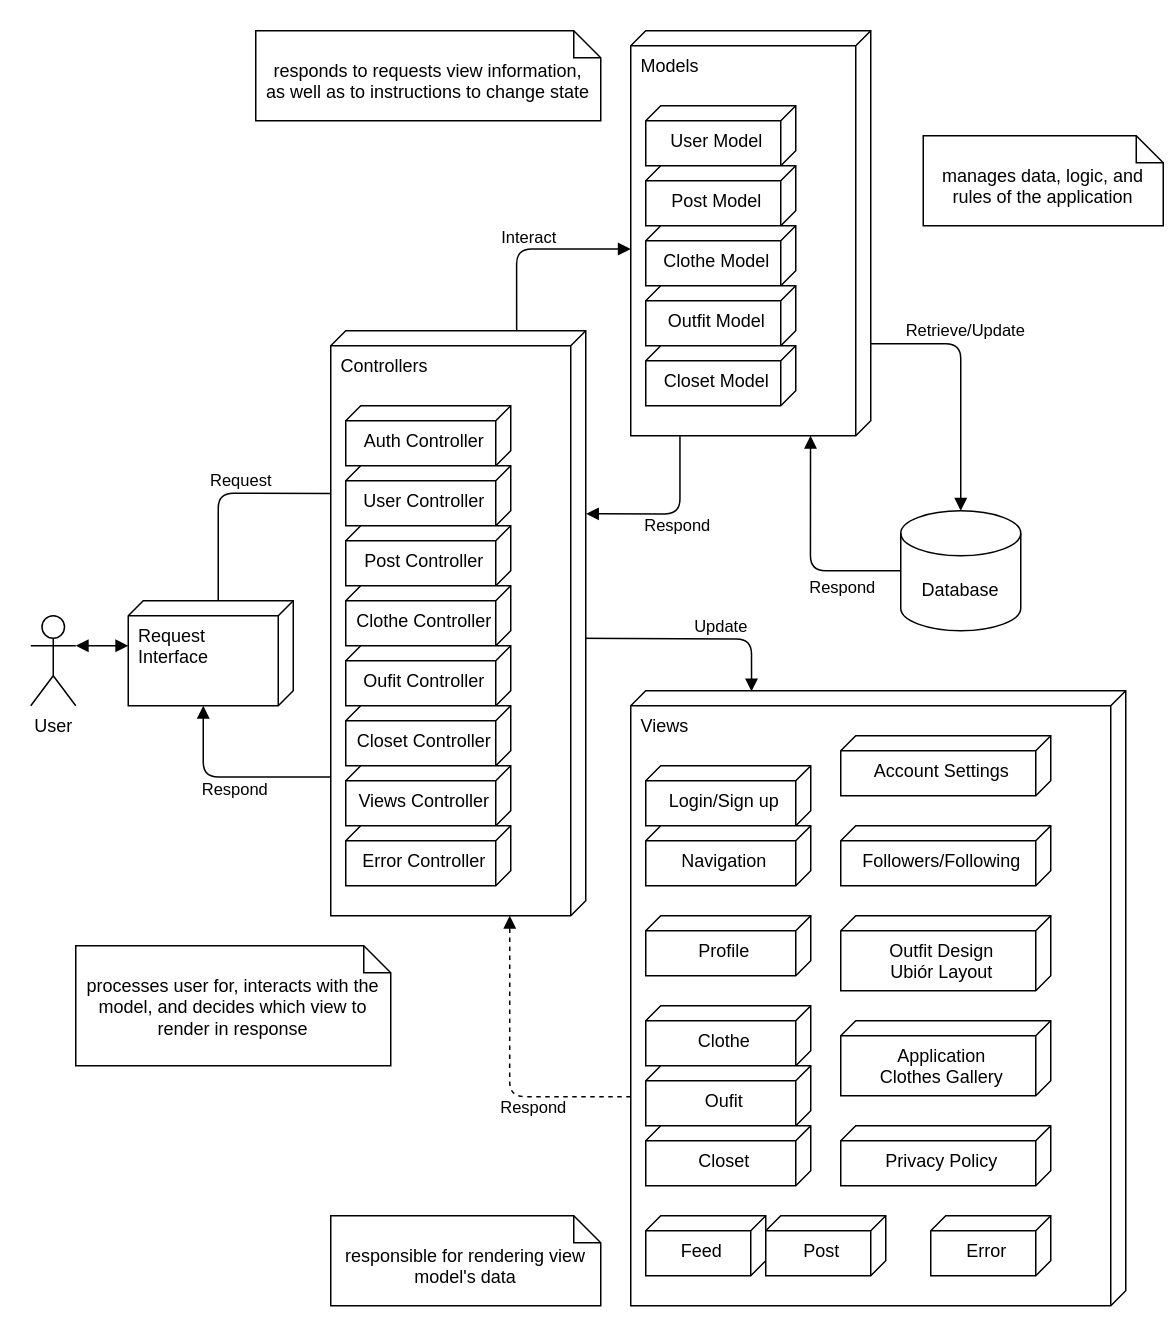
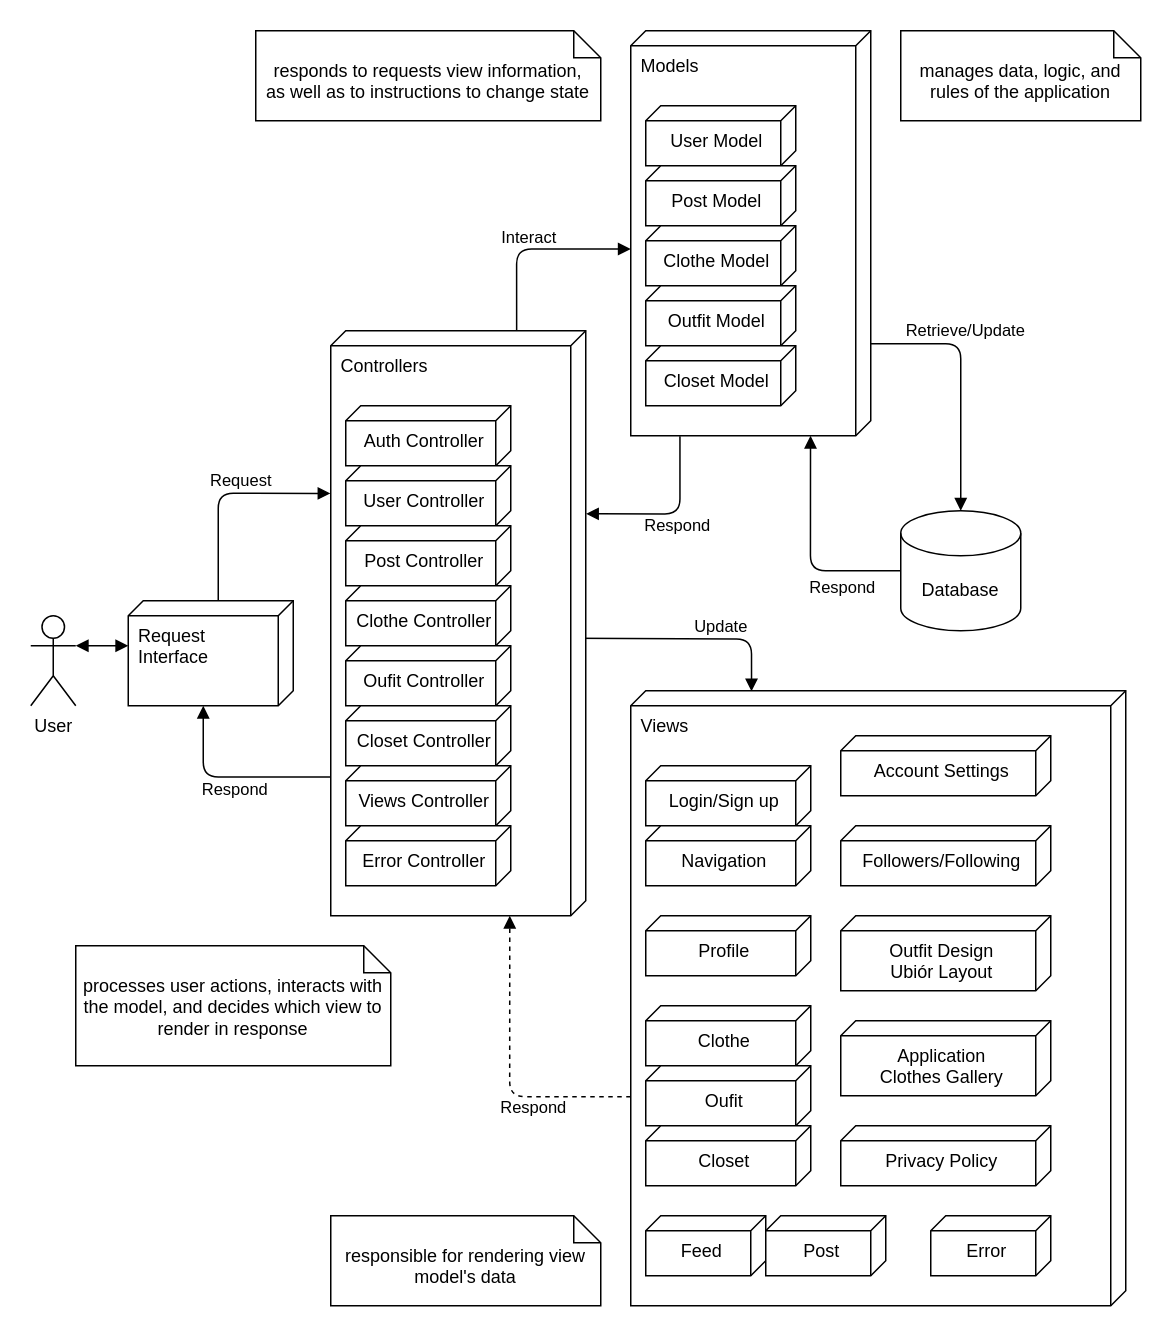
  <mxCell id="0" />
  <mxCell id="1" parent="0" />
  <mxCell id="2" style="edgeStyle=orthogonalEdgeStyle;rounded=1;orthogonalLoop=1;jettySize=auto;html=1;entryX=0.313;entryY=-0.001;entryDx=0;entryDy=0;curved=0;endArrow=block;endFill=1;exitX=1.001;exitY=0.795;exitDx=0;exitDy=0;exitPerimeter=0;entryPerimeter=0;" parent="1" source="25" target="31" edge="1"><mxGeometry relative="1" as="geometry"><mxPoint x="460" y="310" as="sourcePoint" /><mxPoint x="380" y="332.5" as="targetPoint" /></mxGeometry></mxCell>
  <mxCell id="3" value="Respond" style="edgeLabel;html=1;align=center;verticalAlign=middle;resizable=0;points=[];" parent="2" vertex="1" connectable="0"><mxGeometry x="0.246" y="-3" relative="1" as="geometry"><mxPoint x="17" y="10" as="offset" /></mxGeometry></mxCell>
  <mxCell id="4" style="edgeStyle=orthogonalEdgeStyle;rounded=1;orthogonalLoop=1;jettySize=auto;html=1;exitX=0;exitY=0.271;exitDx=0;exitDy=0;entryX=0.539;entryY=1;entryDx=0;entryDy=0;curved=0;endArrow=block;endFill=1;entryPerimeter=0;exitPerimeter=0;" parent="1" source="31" target="25" edge="1"><mxGeometry relative="1" as="geometry"><mxPoint x="300" y="240" as="sourcePoint" /><mxPoint x="420" y="165" as="targetPoint" /></mxGeometry></mxCell>
  <mxCell id="5" value="Interact" style="edgeLabel;html=1;align=center;verticalAlign=middle;resizable=0;points=[];" parent="4" vertex="1" connectable="0"><mxGeometry x="0.013" y="2" relative="1" as="geometry"><mxPoint x="-4" y="-6" as="offset" /></mxGeometry></mxCell>
  <mxCell id="6" style="edgeStyle=orthogonalEdgeStyle;rounded=1;orthogonalLoop=1;jettySize=auto;html=1;exitX=1;exitY=0.5;exitDx=0;exitDy=0;entryX=0.001;entryY=0.756;entryDx=0;entryDy=0;curved=0;endArrow=block;endFill=1;entryPerimeter=0;" parent="1" target="40" edge="1"><mxGeometry relative="1" as="geometry"><mxPoint x="380" y="425" as="sourcePoint" /><mxPoint x="500" y="460" as="targetPoint" /></mxGeometry></mxCell>
  <mxCell id="7" value="Update" style="edgeLabel;html=1;align=center;verticalAlign=middle;resizable=0;points=[];" parent="6" vertex="1" connectable="0"><mxGeometry x="0.153" y="2" relative="1" as="geometry"><mxPoint x="9" y="-7" as="offset" /></mxGeometry></mxCell>
  <mxCell id="8" style="edgeStyle=orthogonalEdgeStyle;rounded=1;orthogonalLoop=1;jettySize=auto;html=1;exitX=0;exitY=0.75;exitDx=0;exitDy=0;entryX=0;entryY=0;entryDx=70;entryDy=60;curved=0;endArrow=block;endFill=1;entryPerimeter=0;" parent="1" target="55" edge="1"><mxGeometry relative="1" as="geometry"><mxPoint x="220" y="517.5" as="sourcePoint" /><mxPoint x="140" y="470" as="targetPoint" /><Array as="points"><mxPoint x="135" y="518" /></Array></mxGeometry></mxCell>
  <mxCell id="9" value="Respond" style="edgeLabel;html=1;align=center;verticalAlign=middle;resizable=0;points=[];" parent="8" vertex="1" connectable="0"><mxGeometry x="-0.24" y="2" relative="1" as="geometry"><mxPoint x="-15" y="6" as="offset" /></mxGeometry></mxCell>
  <mxCell id="10" style="edgeStyle=orthogonalEdgeStyle;rounded=1;orthogonalLoop=1;jettySize=auto;html=1;exitX=0.66;exitY=1;exitDx=0;exitDy=0;entryX=1;entryY=0.298;entryDx=0;entryDy=0;curved=0;endArrow=block;endFill=1;entryPerimeter=0;exitPerimeter=0;dashed=1;" parent="1" source="40" target="31" edge="1"><mxGeometry relative="1" as="geometry"><mxPoint x="420" y="730" as="sourcePoint" /><mxPoint x="300" y="610" as="targetPoint" /></mxGeometry></mxCell>
  <mxCell id="11" value="Respond" style="edgeLabel;html=1;align=center;verticalAlign=middle;resizable=0;points=[];" parent="10" vertex="1" connectable="0"><mxGeometry x="-0.212" relative="1" as="geometry"><mxPoint x="13" y="7" as="offset" /></mxGeometry></mxCell>
  <mxCell id="12" style="edgeStyle=orthogonalEdgeStyle;rounded=1;orthogonalLoop=1;jettySize=auto;html=1;exitX=0;exitY=0.5;exitDx=0;exitDy=0;exitPerimeter=0;entryX=1;entryY=0.251;entryDx=0;entryDy=0;curved=0;endArrow=block;endFill=1;entryPerimeter=0;" parent="1" source="14" target="25" edge="1"><mxGeometry relative="1" as="geometry"><mxPoint x="540" y="290" as="targetPoint" /></mxGeometry></mxCell>
  <mxCell id="13" value="Respond" style="edgeLabel;html=1;align=center;verticalAlign=middle;resizable=0;points=[];" parent="12" vertex="1" connectable="0"><mxGeometry x="-0.613" y="-1" relative="1" as="geometry"><mxPoint x="-11" y="11" as="offset" /></mxGeometry></mxCell>
  <mxCell id="14" value="Database" style="shape=cylinder3;whiteSpace=wrap;html=1;boundedLbl=1;backgroundOutline=1;size=15;" parent="1" vertex="1"><mxGeometry x="600" y="340" width="80" height="80" as="geometry" /></mxCell>
  <mxCell id="15" style="edgeStyle=orthogonalEdgeStyle;rounded=1;orthogonalLoop=1;jettySize=auto;html=1;exitX=1;exitY=0.333;exitDx=0;exitDy=0;exitPerimeter=0;entryX=0.427;entryY=1;entryDx=0;entryDy=0;startArrow=block;startFill=1;curved=0;endArrow=block;endFill=1;entryPerimeter=0;" parent="1" source="16" target="55" edge="1"><mxGeometry relative="1" as="geometry"><mxPoint x="100" y="430" as="targetPoint" /></mxGeometry></mxCell>
  <mxCell id="16" value="User" style="shape=umlActor;verticalLabelPosition=bottom;verticalAlign=top;html=1;" parent="1" vertex="1"><mxGeometry x="20" y="410" width="30" height="60" as="geometry" /></mxCell>
- <mxCell id="17" style="edgeStyle=orthogonalEdgeStyle;rounded=1;orthogonalLoop=1;jettySize=auto;html=1;exitX=0;exitY=0;exitDx=0;exitDy=50;curved=0;endArrow=none;endFill=1;exitPerimeter=0;entryX=0.278;entryY=1.001;entryDx=0;entryDy=0;entryPerimeter=0;" parent="1" source="55" target="31" edge="1"><mxGeometry relative="1" as="geometry"><mxPoint x="140" y="390" as="sourcePoint" /><mxPoint x="200" y="340" as="targetPoint" /></mxGeometry></mxCell>
+ <mxCell id="17" style="edgeStyle=orthogonalEdgeStyle;rounded=1;orthogonalLoop=1;jettySize=auto;html=1;exitX=0;exitY=0;exitDx=0;exitDy=50;curved=0;endArrow=block;endFill=1;exitPerimeter=0;entryX=0.278;entryY=1.001;entryDx=0;entryDy=0;entryPerimeter=0;" parent="1" source="55" target="31" edge="1"><mxGeometry relative="1" as="geometry"><mxPoint x="140" y="390" as="sourcePoint" /><mxPoint x="200" y="340" as="targetPoint" /></mxGeometry></mxCell>
  <mxCell id="18" value="Request" style="edgeLabel;html=1;align=center;verticalAlign=middle;resizable=0;points=[];" parent="17" vertex="1" connectable="0"><mxGeometry x="0.176" relative="1" as="geometry"><mxPoint y="-9" as="offset" /></mxGeometry></mxCell>
  <mxCell id="19" style="edgeStyle=orthogonalEdgeStyle;rounded=1;orthogonalLoop=1;jettySize=auto;html=1;exitX=0.773;exitY=-0.001;exitDx=0;exitDy=0;entryX=0.5;entryY=0;entryDx=0;entryDy=0;entryPerimeter=0;curved=0;endArrow=block;endFill=1;exitPerimeter=0;" parent="1" source="25" target="14" edge="1"><mxGeometry relative="1" as="geometry"><mxPoint x="580" y="227.5" as="sourcePoint" /></mxGeometry></mxCell>
  <mxCell id="20" value="Retrieve/Update" style="edgeLabel;html=1;align=center;verticalAlign=middle;resizable=0;points=[];" parent="19" vertex="1" connectable="0"><mxGeometry x="-0.412" y="-2" relative="1" as="geometry"><mxPoint x="12" y="-11" as="offset" /></mxGeometry></mxCell>
- <mxCell id="21" value="processes user for, interacts with the model, and decides which view to render in response" style="shape=note2;boundedLbl=1;whiteSpace=wrap;html=1;size=18;verticalAlign=top;align=center;spacingTop=-5;" parent="1" vertex="1"><mxGeometry x="50" y="630" width="210" height="80" as="geometry" /></mxCell>
- <mxCell id="22" value="manages data, logic, and rules of the application" style="shape=note2;boundedLbl=1;whiteSpace=wrap;html=1;size=18;verticalAlign=top;align=center;spacingTop=-5;" parent="1" vertex="1"><mxGeometry x="615" y="90" width="160" height="60" as="geometry" /></mxCell>
+ <mxCell id="21" value="processes user actions, interacts with the model, and decides which view to render in response" style="shape=note2;boundedLbl=1;whiteSpace=wrap;html=1;size=18;verticalAlign=top;align=center;spacingTop=-5;" parent="1" vertex="1"><mxGeometry x="50" y="630" width="210" height="80" as="geometry" /></mxCell>
+ <mxCell id="22" value="manages data, logic, and rules of the application" style="shape=note2;boundedLbl=1;whiteSpace=wrap;html=1;size=18;verticalAlign=top;align=center;spacingTop=-5;" parent="1" vertex="1"><mxGeometry x="600" y="20" width="160" height="60" as="geometry" /></mxCell>
  <mxCell id="23" value="responds to requests view information,&lt;div&gt;as well as to instructions to change state&lt;/div&gt;" style="shape=note2;boundedLbl=1;whiteSpace=wrap;html=1;size=18;verticalAlign=top;align=center;spacingTop=-5;" parent="1" vertex="1"><mxGeometry x="170" y="20" width="230" height="60" as="geometry" /></mxCell>
  <mxCell id="24" value="responsible for rendering view model's data" style="shape=note2;boundedLbl=1;whiteSpace=wrap;html=1;size=18;verticalAlign=top;align=center;spacingTop=-5;" parent="1" vertex="1"><mxGeometry x="220" y="810" width="180" height="60" as="geometry" /></mxCell>
  <mxCell id="25" value="Models" style="verticalAlign=top;align=left;shape=cube;size=10;direction=south;fontStyle=0;html=1;boundedLbl=1;spacingLeft=5;whiteSpace=wrap;" parent="1" vertex="1"><mxGeometry x="420" y="20" width="160" height="270" as="geometry" /></mxCell>
  <mxCell id="26" value="User Model" style="verticalAlign=top;align=center;shape=cube;size=10;direction=south;html=1;boundedLbl=1;spacingLeft=5;whiteSpace=wrap;" parent="25" vertex="1"><mxGeometry width="100" height="40" relative="1" as="geometry"><mxPoint x="10" y="50" as="offset" /></mxGeometry></mxCell>
  <mxCell id="27" value="Post Model" style="verticalAlign=top;align=center;shape=cube;size=10;direction=south;html=1;boundedLbl=1;spacingLeft=5;whiteSpace=wrap;" parent="25" vertex="1"><mxGeometry width="100" height="40" relative="1" as="geometry"><mxPoint x="10" y="90" as="offset" /></mxGeometry></mxCell>
  <mxCell id="28" value="Clothe Model" style="verticalAlign=top;align=center;shape=cube;size=10;direction=south;html=1;boundedLbl=1;spacingLeft=5;whiteSpace=wrap;" parent="25" vertex="1"><mxGeometry width="100" height="40" relative="1" as="geometry"><mxPoint x="10" y="130" as="offset" /></mxGeometry></mxCell>
  <mxCell id="29" value="Outfit Model" style="verticalAlign=top;align=center;shape=cube;size=10;direction=south;html=1;boundedLbl=1;spacingLeft=5;whiteSpace=wrap;" parent="25" vertex="1"><mxGeometry width="100" height="40" relative="1" as="geometry"><mxPoint x="10" y="170" as="offset" /></mxGeometry></mxCell>
  <mxCell id="30" value="Closet Model" style="verticalAlign=top;align=center;shape=cube;size=10;direction=south;html=1;boundedLbl=1;spacingLeft=5;whiteSpace=wrap;" parent="25" vertex="1"><mxGeometry width="100" height="40" relative="1" as="geometry"><mxPoint x="10" y="210" as="offset" /></mxGeometry></mxCell>
  <mxCell id="31" value="Controllers" style="verticalAlign=top;align=left;shape=cube;size=10;direction=south;fontStyle=0;html=1;boundedLbl=1;spacingLeft=5;whiteSpace=wrap;" parent="1" vertex="1"><mxGeometry x="220" y="220" width="170" height="390" as="geometry" /></mxCell>
  <mxCell id="32" value="Auth Controller" style="verticalAlign=top;align=center;shape=cube;size=10;direction=south;html=1;boundedLbl=1;spacingLeft=5;whiteSpace=wrap;" parent="31" vertex="1"><mxGeometry width="110" height="40" relative="1" as="geometry"><mxPoint x="10" y="50" as="offset" /></mxGeometry></mxCell>
  <mxCell id="33" value="User Controller" style="verticalAlign=top;align=center;shape=cube;size=10;direction=south;html=1;boundedLbl=1;spacingLeft=5;whiteSpace=wrap;" parent="31" vertex="1"><mxGeometry width="110" height="40" relative="1" as="geometry"><mxPoint x="10" y="90" as="offset" /></mxGeometry></mxCell>
  <mxCell id="34" value="Post Controller" style="verticalAlign=top;align=center;shape=cube;size=10;direction=south;html=1;boundedLbl=1;spacingLeft=5;whiteSpace=wrap;" parent="31" vertex="1"><mxGeometry width="110" height="40" relative="1" as="geometry"><mxPoint x="10" y="130" as="offset" /></mxGeometry></mxCell>
  <mxCell id="35" value="Clothe Controller" style="verticalAlign=top;align=center;shape=cube;size=10;direction=south;html=1;boundedLbl=1;spacingLeft=5;whiteSpace=wrap;" parent="31" vertex="1"><mxGeometry width="110" height="40" relative="1" as="geometry"><mxPoint x="10" y="170" as="offset" /></mxGeometry></mxCell>
  <mxCell id="36" value="Oufit Controller" style="verticalAlign=top;align=center;shape=cube;size=10;direction=south;html=1;boundedLbl=1;spacingLeft=5;whiteSpace=wrap;" parent="31" vertex="1"><mxGeometry width="110" height="40" relative="1" as="geometry"><mxPoint x="10" y="210" as="offset" /></mxGeometry></mxCell>
  <mxCell id="37" value="Closet Controller" style="verticalAlign=top;align=center;shape=cube;size=10;direction=south;html=1;boundedLbl=1;spacingLeft=5;whiteSpace=wrap;" parent="31" vertex="1"><mxGeometry width="110" height="40" relative="1" as="geometry"><mxPoint x="10" y="250" as="offset" /></mxGeometry></mxCell>
  <mxCell id="38" value="Views Controller" style="verticalAlign=top;align=center;shape=cube;size=10;direction=south;html=1;boundedLbl=1;spacingLeft=5;whiteSpace=wrap;" parent="31" vertex="1"><mxGeometry width="110" height="40" relative="1" as="geometry"><mxPoint x="10" y="290" as="offset" /></mxGeometry></mxCell>
  <mxCell id="39" value="Error Controller" style="verticalAlign=top;align=center;shape=cube;size=10;direction=south;html=1;boundedLbl=1;spacingLeft=5;whiteSpace=wrap;" parent="31" vertex="1"><mxGeometry width="110" height="40" relative="1" as="geometry"><mxPoint x="10" y="330" as="offset" /></mxGeometry></mxCell>
  <mxCell id="40" value="Views" style="verticalAlign=top;align=left;shape=cube;size=10;direction=south;fontStyle=0;html=1;boundedLbl=1;spacingLeft=5;whiteSpace=wrap;" parent="1" vertex="1"><mxGeometry x="420" y="460" width="330" height="410" as="geometry" /></mxCell>
  <mxCell id="41" value="Login/Sign up" style="verticalAlign=top;align=center;shape=cube;size=10;direction=south;html=1;boundedLbl=1;spacingLeft=5;whiteSpace=wrap;" parent="40" vertex="1"><mxGeometry width="110" height="40" relative="1" as="geometry"><mxPoint x="10" y="50" as="offset" /></mxGeometry></mxCell>
  <mxCell id="42" value="Navigation" style="verticalAlign=top;align=center;shape=cube;size=10;direction=south;html=1;boundedLbl=1;spacingLeft=5;whiteSpace=wrap;" parent="40" vertex="1"><mxGeometry width="110" height="40" relative="1" as="geometry"><mxPoint x="10" y="90" as="offset" /></mxGeometry></mxCell>
  <mxCell id="43" value="Profile" style="verticalAlign=top;align=center;shape=cube;size=10;direction=south;html=1;boundedLbl=1;spacingLeft=5;whiteSpace=wrap;" parent="40" vertex="1"><mxGeometry width="110" height="40" relative="1" as="geometry"><mxPoint x="10" y="150" as="offset" /></mxGeometry></mxCell>
  <mxCell id="44" value="Clothe" style="verticalAlign=top;align=center;shape=cube;size=10;direction=south;html=1;boundedLbl=1;spacingLeft=5;whiteSpace=wrap;" parent="40" vertex="1"><mxGeometry width="110" height="40" relative="1" as="geometry"><mxPoint x="10" y="210" as="offset" /></mxGeometry></mxCell>
  <mxCell id="45" value="Oufit" style="verticalAlign=top;align=center;shape=cube;size=10;direction=south;html=1;boundedLbl=1;spacingLeft=5;whiteSpace=wrap;" parent="40" vertex="1"><mxGeometry width="110" height="40" relative="1" as="geometry"><mxPoint x="10" y="250" as="offset" /></mxGeometry></mxCell>
  <mxCell id="46" value="Closet" style="verticalAlign=top;align=center;shape=cube;size=10;direction=south;html=1;boundedLbl=1;spacingLeft=5;whiteSpace=wrap;" parent="40" vertex="1"><mxGeometry width="110" height="40" relative="1" as="geometry"><mxPoint x="10" y="290" as="offset" /></mxGeometry></mxCell>
  <mxCell id="47" value="Feed" style="verticalAlign=top;align=center;shape=cube;size=10;direction=south;html=1;boundedLbl=1;spacingLeft=5;whiteSpace=wrap;" parent="40" vertex="1"><mxGeometry width="80" height="40" relative="1" as="geometry"><mxPoint x="10" y="350" as="offset" /></mxGeometry></mxCell>
  <mxCell id="48" value="Post" style="verticalAlign=top;align=center;shape=cube;size=10;direction=south;html=1;boundedLbl=1;spacingLeft=5;whiteSpace=wrap;" parent="40" vertex="1"><mxGeometry width="80" height="40" relative="1" as="geometry"><mxPoint x="90" y="350" as="offset" /></mxGeometry></mxCell>
  <mxCell id="49" value="Account Settings" style="verticalAlign=top;align=center;shape=cube;size=10;direction=south;html=1;boundedLbl=1;spacingLeft=5;whiteSpace=wrap;" parent="40" vertex="1"><mxGeometry width="140" height="40" relative="1" as="geometry"><mxPoint x="140" y="30" as="offset" /></mxGeometry></mxCell>
  <mxCell id="50" value="Followers/&lt;span style=&quot;background-color: initial;&quot;&gt;Following&lt;/span&gt;" style="verticalAlign=top;align=center;shape=cube;size=10;direction=south;html=1;boundedLbl=1;spacingLeft=5;whiteSpace=wrap;" parent="40" vertex="1"><mxGeometry width="140" height="40" relative="1" as="geometry"><mxPoint x="140" y="90" as="offset" /></mxGeometry></mxCell>
  <mxCell id="51" value="Outfit Design&lt;div&gt;Ubiór Layout&lt;/div&gt;" style="verticalAlign=top;align=center;shape=cube;size=10;direction=south;html=1;boundedLbl=1;spacingLeft=5;whiteSpace=wrap;" parent="40" vertex="1"><mxGeometry width="140" height="50" relative="1" as="geometry"><mxPoint x="140" y="150" as="offset" /></mxGeometry></mxCell>
  <mxCell id="52" value="Application&lt;div&gt;Clothes Gallery&lt;/div&gt;" style="verticalAlign=top;align=center;shape=cube;size=10;direction=south;html=1;boundedLbl=1;spacingLeft=5;whiteSpace=wrap;" parent="40" vertex="1"><mxGeometry width="140" height="50" relative="1" as="geometry"><mxPoint x="140" y="220" as="offset" /></mxGeometry></mxCell>
  <mxCell id="53" value="Privacy Policy" style="verticalAlign=top;align=center;shape=cube;size=10;direction=south;html=1;boundedLbl=1;spacingLeft=5;whiteSpace=wrap;" parent="40" vertex="1"><mxGeometry width="140" height="40" relative="1" as="geometry"><mxPoint x="140" y="290" as="offset" /></mxGeometry></mxCell>
  <mxCell id="54" value="Error" style="verticalAlign=top;align=center;shape=cube;size=10;direction=south;html=1;boundedLbl=1;spacingLeft=5;whiteSpace=wrap;" parent="40" vertex="1"><mxGeometry width="80" height="40" relative="1" as="geometry"><mxPoint x="200" y="350" as="offset" /></mxGeometry></mxCell>
  <mxCell id="55" value="Request Interface" style="verticalAlign=top;align=left;shape=cube;size=10;direction=south;fontStyle=0;html=1;boundedLbl=1;spacingLeft=5;whiteSpace=wrap;" parent="1" vertex="1"><mxGeometry x="85" y="400" width="110" height="70" as="geometry" /></mxCell>
